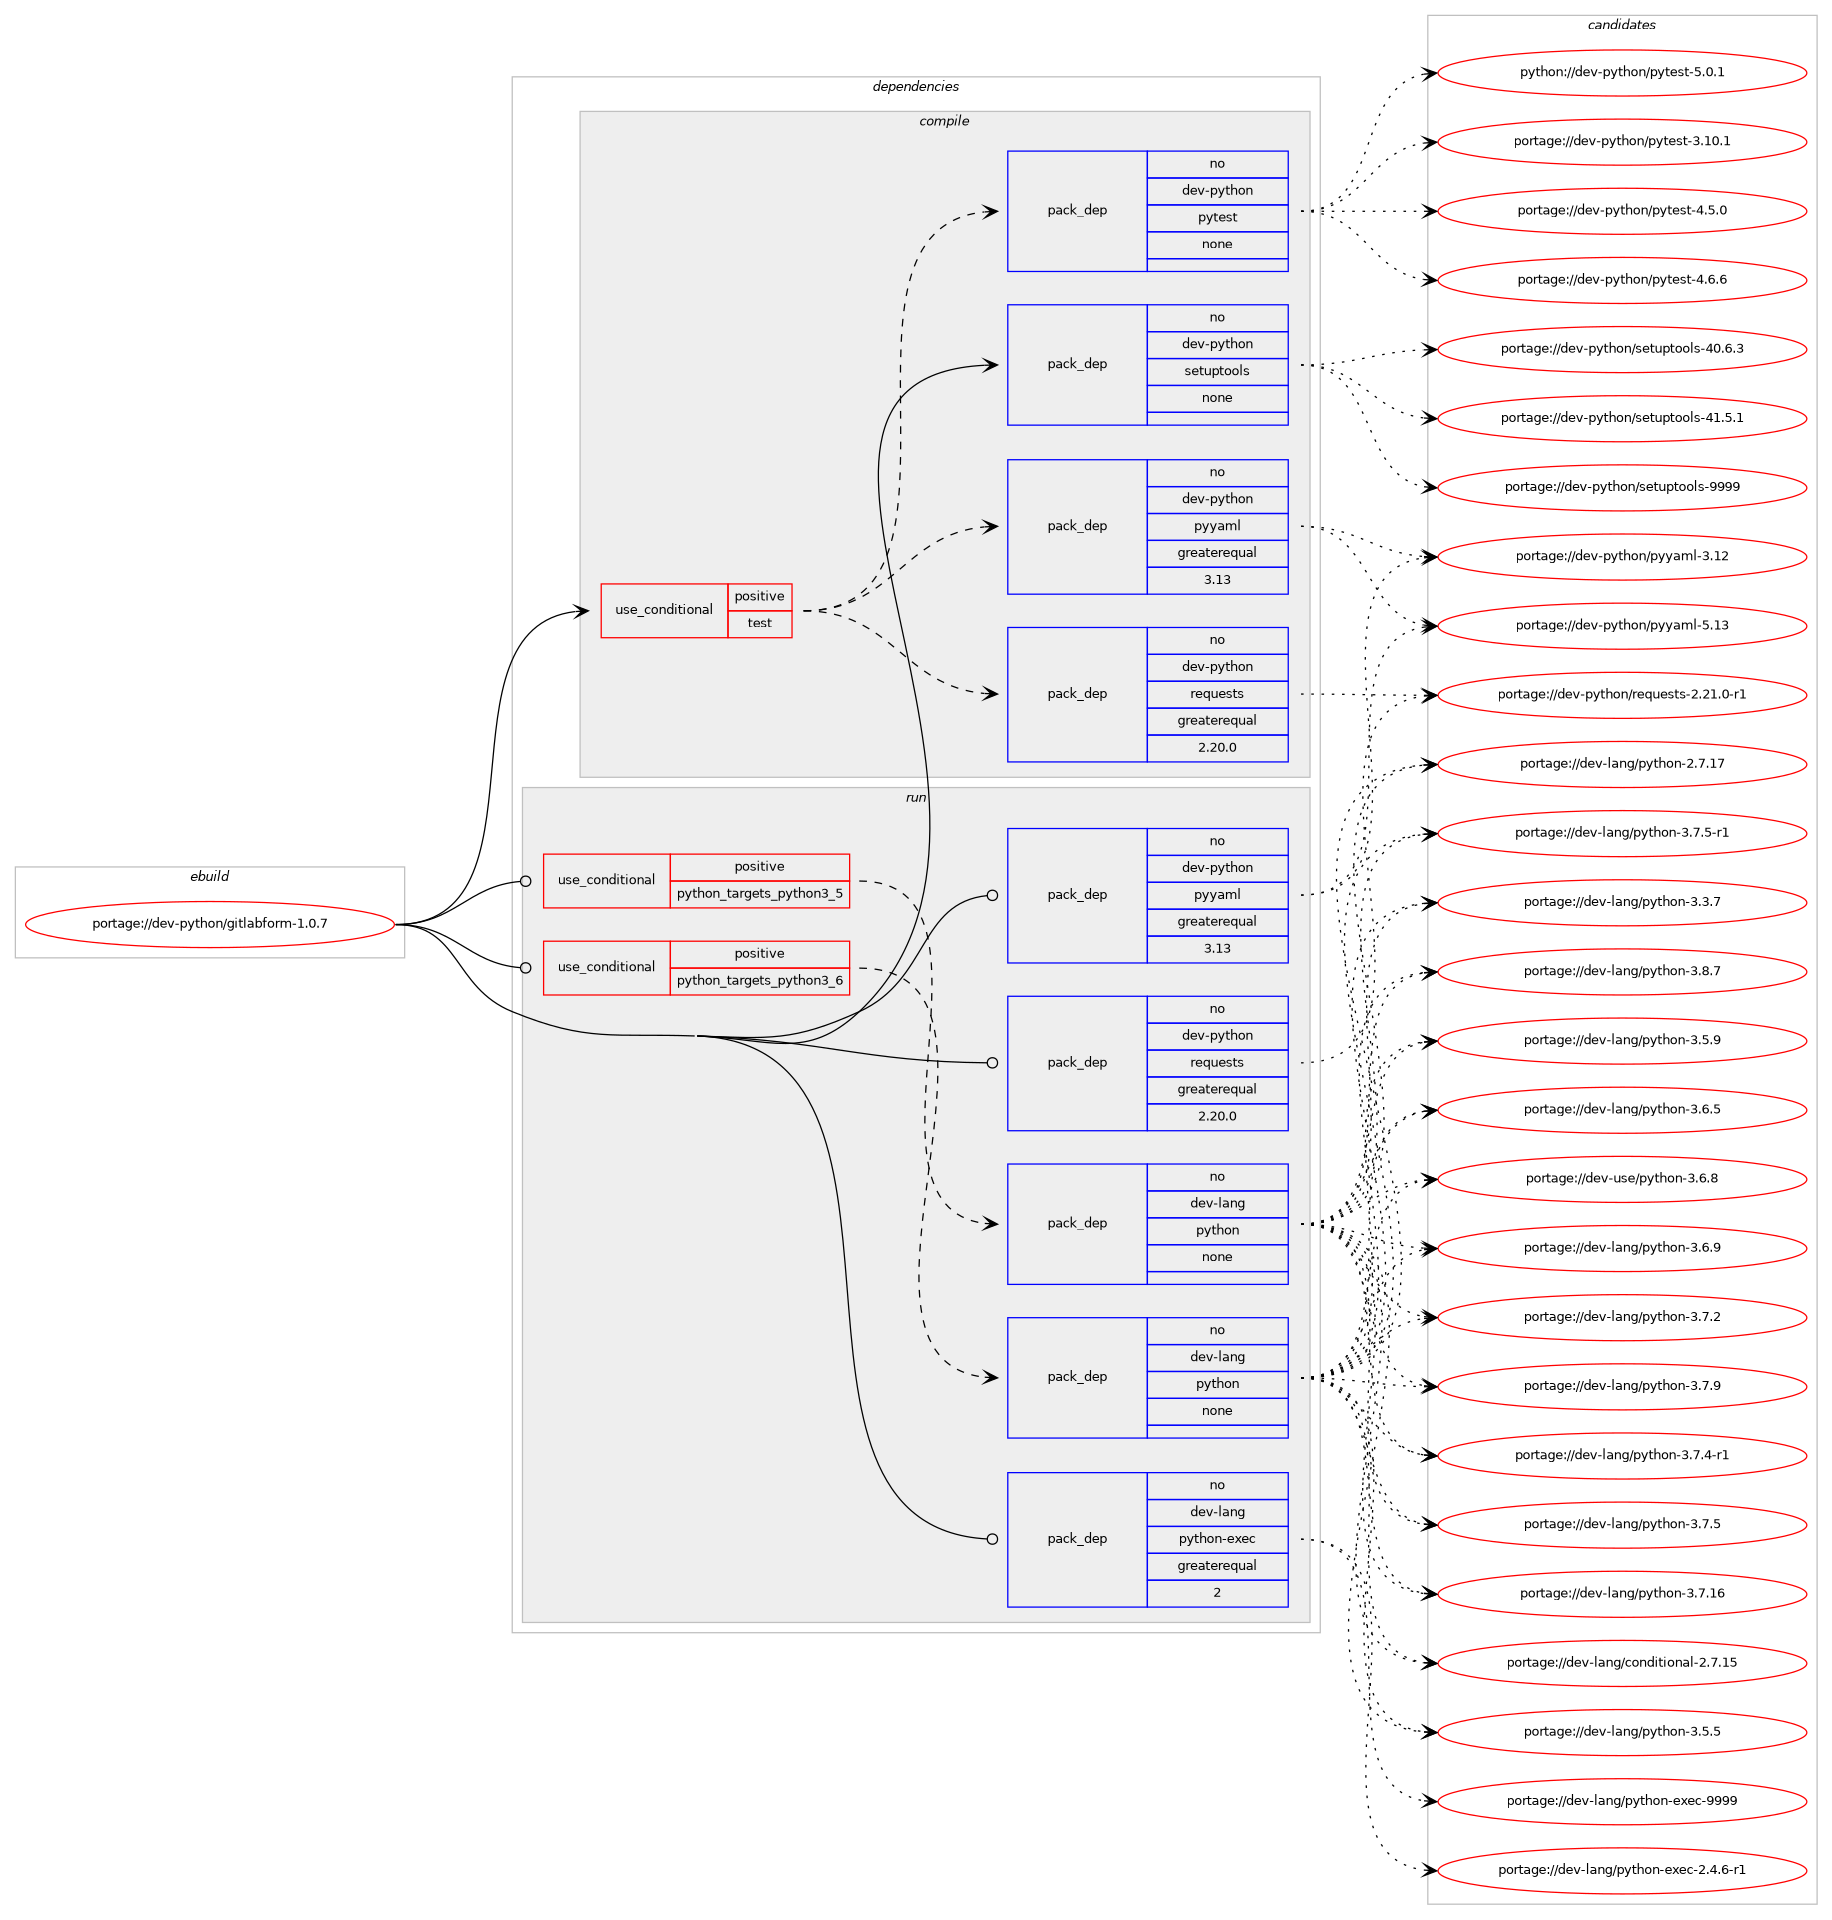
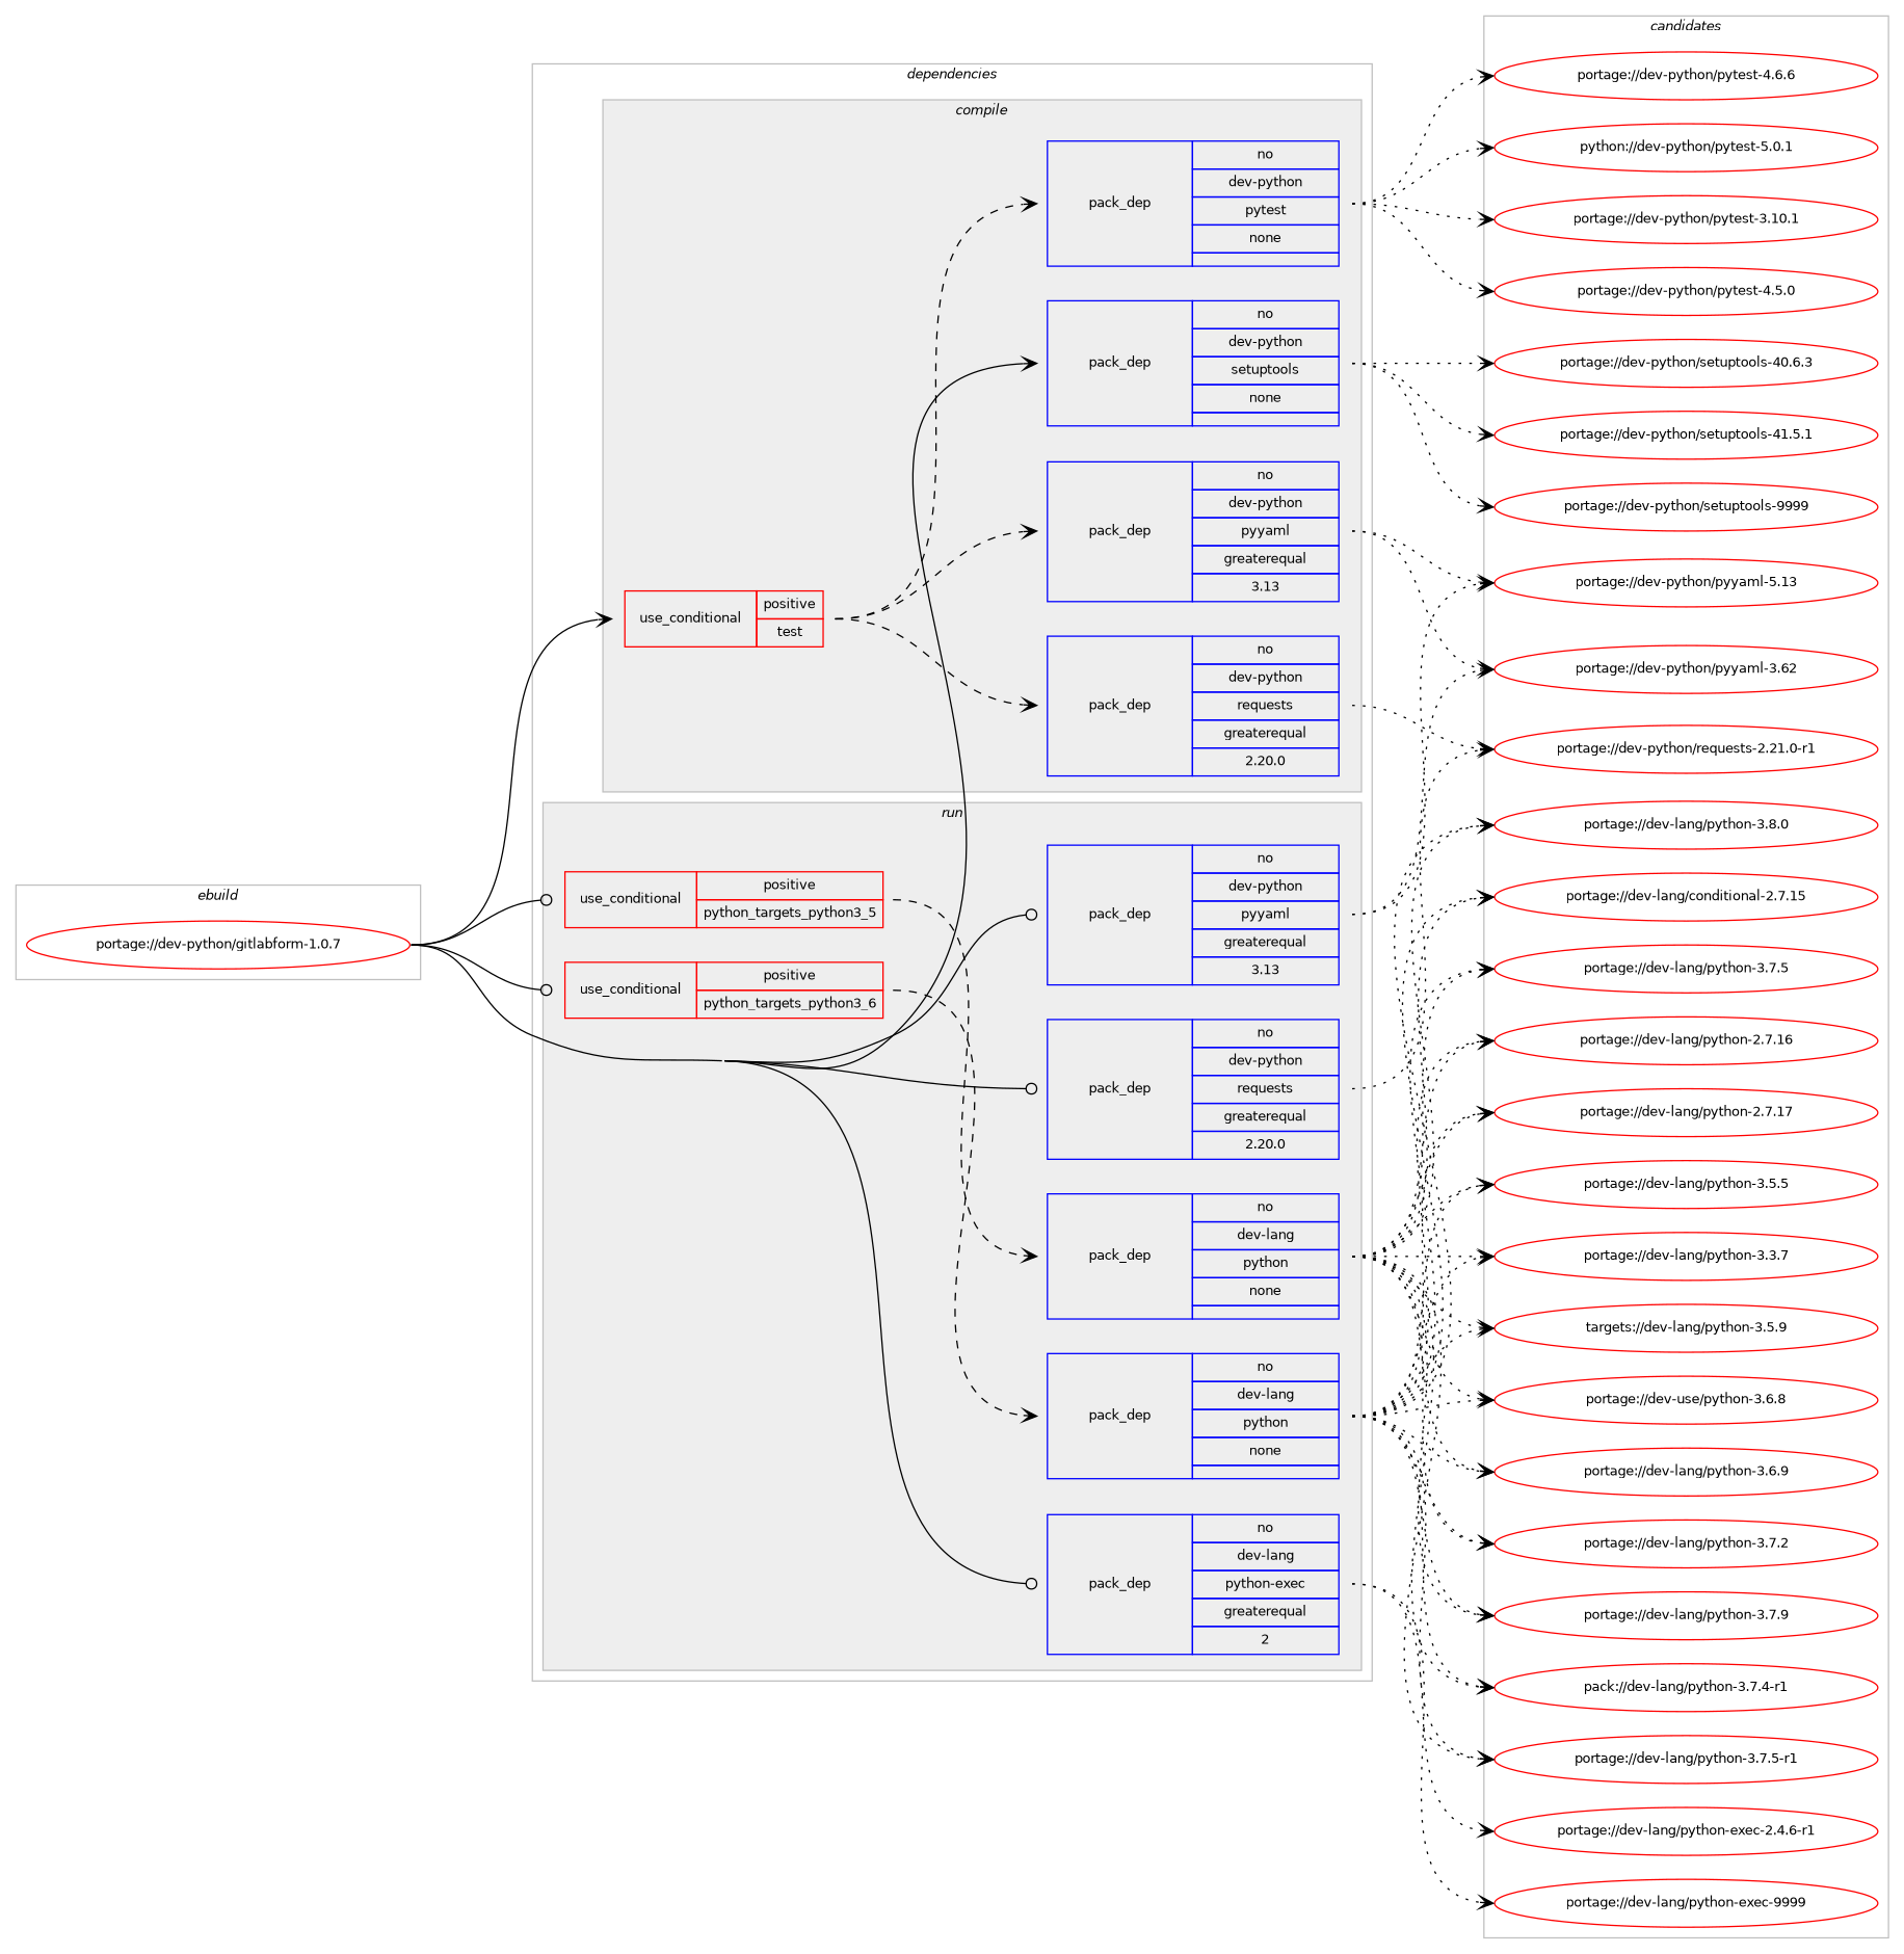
  digraph {
    compound=true
    concentrate=true
    fontname=Helvetica
    fontsize=10
    newrank=true
    rankdir=LR
    ranksep=1.5
    node [color=red fontname=Helvetica fontsize=10]
    edge [arrowhead=vee headport=w style=dotted tailport=e weight=100]
    n1 [label="portage://dev-python/gitlabform-1.0.7" width=4]
    n2 [color=blue label=<<TABLE BORDER="0" CELLBORDER="1" CELLSPACING="0" CELLPADDING="4" WIDTH="220"><TR><TD ROWSPAN="6" CELLPADDING="30">pack_dep</TD></TR><TR><TD WIDTH="110">no</TD></TR><TR><TD>dev-python</TD></TR><TR><TD>pyyaml</TD></TR><TR><TD>greaterequal</TD></TR><TR><TD>3.13</TD></TR></TABLE>> shape=none]
    n3 [color=blue label=<<TABLE BORDER="0" CELLBORDER="1" CELLSPACING="0" CELLPADDING="4" WIDTH="220"><TR><TD ROWSPAN="6" CELLPADDING="30">pack_dep</TD></TR><TR><TD WIDTH="110">no</TD></TR><TR><TD>dev-python</TD></TR><TR><TD>requests</TD></TR><TR><TD>greaterequal</TD></TR><TR><TD>2.20.0</TD></TR></TABLE>> shape=none]
    n4 [color=blue label=<<TABLE BORDER="0" CELLBORDER="1" CELLSPACING="0" CELLPADDING="4" WIDTH="220"><TR><TD ROWSPAN="6" CELLPADDING="30">pack_dep</TD></TR><TR><TD WIDTH="110">no</TD></TR><TR><TD>dev-python</TD></TR><TR><TD>pytest</TD></TR><TR><TD>none</TD></TR><TR><TD></TD></TR></TABLE>> shape=none]
    n5 [label=<<TABLE BORDER="0" CELLBORDER="1" CELLSPACING="0" CELLPADDING="4"><TR><TD ROWSPAN="3" CELLPADDING="10">use_conditional</TD></TR><TR><TD>positive</TD></TR><TR><TD>test</TD></TR></TABLE>> shape=none]
    n6 [color=blue label=<<TABLE BORDER="0" CELLBORDER="1" CELLSPACING="0" CELLPADDING="4" WIDTH="220"><TR><TD ROWSPAN="6" CELLPADDING="30">pack_dep</TD></TR><TR><TD WIDTH="110">no</TD></TR><TR><TD>dev-python</TD></TR><TR><TD>setuptools</TD></TR><TR><TD>none</TD></TR><TR><TD></TD></TR></TABLE>> shape=none]
    n7 [color=blue label=<<TABLE BORDER="0" CELLBORDER="1" CELLSPACING="0" CELLPADDING="4" WIDTH="220"><TR><TD ROWSPAN="6" CELLPADDING="30">pack_dep</TD></TR><TR><TD WIDTH="110">no</TD></TR><TR><TD>dev-lang</TD></TR><TR><TD>python</TD></TR><TR><TD>none</TD></TR><TR><TD></TD></TR></TABLE>> shape=none]
    n8 [label=<<TABLE BORDER="0" CELLBORDER="1" CELLSPACING="0" CELLPADDING="4"><TR><TD ROWSPAN="3" CELLPADDING="10">use_conditional</TD></TR><TR><TD>positive</TD></TR><TR><TD>python_targets_python3_5</TD></TR></TABLE>> shape=none]
    n9 [color=blue label=<<TABLE BORDER="0" CELLBORDER="1" CELLSPACING="0" CELLPADDING="4" WIDTH="220"><TR><TD ROWSPAN="6" CELLPADDING="30">pack_dep</TD></TR><TR><TD WIDTH="110">no</TD></TR><TR><TD>dev-lang</TD></TR><TR><TD>python</TD></TR><TR><TD>none</TD></TR><TR><TD></TD></TR></TABLE>> shape=none]
    n10 [label=<<TABLE BORDER="0" CELLBORDER="1" CELLSPACING="0" CELLPADDING="4"><TR><TD ROWSPAN="3" CELLPADDING="10">use_conditional</TD></TR><TR><TD>positive</TD></TR><TR><TD>python_targets_python3_6</TD></TR></TABLE>> shape=none]
    n11 [color=blue label=<<TABLE BORDER="0" CELLBORDER="1" CELLSPACING="0" CELLPADDING="4" WIDTH="220"><TR><TD ROWSPAN="6" CELLPADDING="30">pack_dep</TD></TR><TR><TD WIDTH="110">no</TD></TR><TR><TD>dev-python</TD></TR><TR><TD>pyyaml</TD></TR><TR><TD>greaterequal</TD></TR><TR><TD>3.13</TD></TR></TABLE>> shape=none]
    n12 [color=blue label=<<TABLE BORDER="0" CELLBORDER="1" CELLSPACING="0" CELLPADDING="4" WIDTH="220"><TR><TD ROWSPAN="6" CELLPADDING="30">pack_dep</TD></TR><TR><TD WIDTH="110">no</TD></TR><TR><TD>dev-lang</TD></TR><TR><TD>python-exec</TD></TR><TR><TD>greaterequal</TD></TR><TR><TD>2</TD></TR></TABLE>> shape=none]
    n13 [color=blue label=<<TABLE BORDER="0" CELLBORDER="1" CELLSPACING="0" CELLPADDING="4" WIDTH="220"><TR><TD ROWSPAN="6" CELLPADDING="30">pack_dep</TD></TR><TR><TD WIDTH="110">no</TD></TR><TR><TD>dev-python</TD></TR><TR><TD>requests</TD></TR><TR><TD>greaterequal</TD></TR><TR><TD>2.20.0</TD></TR></TABLE>> shape=none]
-   n14 [label="portage://dev-python/pyyaml-3.12" width=4]
+   n14 [label="portage://dev-python/pyyaml-3.62" width=4]
    n15 [label="portage://dev-python/pyyaml-5.13" width=4]
    n16 [label="portage://dev-python/requests-2.21.0-r1" width=4]
    n17 [label="portage://dev-python/pytest-3.10.1" width=4]
    n18 [label="portage://dev-python/pytest-4.5.0" width=4]
    n19 [label="portage://dev-python/pytest-4.6.6" width=4]
    n20 [label="python://dev-python/pytest-5.0.1" width=4]
    n21 [label="portage://dev-python/setuptools-40.6.3" width=4]
    n22 [label="portage://dev-python/setuptools-41.5.1" width=4]
    n23 [label="portage://dev-python/setuptools-9999" width=4]
    n24 [label="portage://dev-lang/conditional-2.7.15" width=4]
-   n25 [label="portage://dev-lang/python-3.7.16" width=4]
+   n25 [label="portage://dev-lang/python-2.7.16" width=4]
    n26 [label="portage://dev-lang/python-2.7.17" width=4]
    n27 [label="portage://dev-lang/python-3.5.5" width=4]
    n28 [label="portage://dev-lang/python-3.3.7" width=4]
-   n29 [label="portage://dev-lang/python-3.5.9" width=4]
-   n30 [label="portage://dev-lang/python-3.6.5" width=4]
+   n29 [label="targets://dev-lang/python-3.5.9" width=4]
    n31 [label="portage://dev-use/python-3.6.8" width=4]
    n32 [label="portage://dev-lang/python-3.6.9" width=4]
    n33 [label="portage://dev-lang/python-3.7.2" width=4]
    n34 [label="portage://dev-lang/python-3.7.9" width=4]
-   n35 [label="portage://dev-lang/python-3.7.4-r1" width=4]
+   n35 [label="pack://dev-lang/python-3.7.4-r1" width=4]
    n36 [label="portage://dev-lang/python-3.7.5" width=4]
    n37 [label="portage://dev-lang/python-3.7.5-r1" width=4]
-   n38 [label="portage://dev-lang/python-3.8.7" width=4]
+   n38 [label="portage://dev-lang/python-3.8.0" width=4]
    n39 [label="portage://dev-lang/python-exec-2.4.6-r1" width=4]
    n40 [label="portage://dev-lang/python-exec-9999" width=4]
    subgraph cluster_1 {
      color=gray
      label=<<i>ebuild</i>>
      rank=same
      n1
    }
    subgraph cluster_2 {
      color=gray
      label=<<i>dependencies</i>>
      subgraph cluster_3 {
        color=gray
        fillcolor="#eeeeee"
        label=<<i>compile</i>>
        style=filled
        subgraph sub_4 {
          color=gray
          fillcolor="#eeeeee"
          label=<<i>compile</i>>
          style=filled
          n5
          subgraph sub_5 {
            color=gray
            fillcolor="#eeeeee"
            label=<<i>compile</i>>
            style=filled
            n2
          }
          subgraph sub_6 {
            color=gray
            fillcolor="#eeeeee"
            label=<<i>compile</i>>
            style=filled
            n3
          }
          subgraph sub_7 {
            color=gray
            fillcolor="#eeeeee"
            label=<<i>compile</i>>
            style=filled
            n4
          }
        }
        subgraph sub_8 {
          color=gray
          fillcolor="#eeeeee"
          label=<<i>compile</i>>
          style=filled
          n6
        }
      }
      subgraph cluster_9 {
        color=gray
        fillcolor="#eeeeee"
        label=<<i>compile and run</i>>
        style=filled
      }
      subgraph cluster_10 {
        color=gray
        fillcolor="#eeeeee"
        label=<<i>run</i>>
        style=filled
        subgraph sub_11 {
          color=gray
          fillcolor="#eeeeee"
          label=<<i>run</i>>
          style=filled
          n8
          subgraph sub_12 {
            color=gray
            fillcolor="#eeeeee"
            label=<<i>run</i>>
            style=filled
            n7
          }
        }
        subgraph sub_13 {
          color=gray
          fillcolor="#eeeeee"
          label=<<i>run</i>>
          style=filled
          n10
          subgraph sub_14 {
            color=gray
            fillcolor="#eeeeee"
            label=<<i>run</i>>
            style=filled
            n9
          }
        }
        subgraph sub_15 {
          color=gray
          fillcolor="#eeeeee"
          label=<<i>run</i>>
          style=filled
          n11
        }
        subgraph sub_16 {
          color=gray
          fillcolor="#eeeeee"
          label=<<i>run</i>>
          style=filled
          n12
        }
        subgraph sub_17 {
          color=gray
          fillcolor="#eeeeee"
          label=<<i>run</i>>
          style=filled
          n13
        }
      }
    }
    subgraph cluster_18 {
      color=gray
      label=<<i>candidates</i>>
      rank=same
      subgraph sub_19 {
        color=black
        label=<<i>candidates</i>>
        nodesep=1
        rank=same
        n14
        n15
      }
      subgraph sub_20 {
        color=black
        label=<<i>candidates</i>>
        nodesep=1
        rank=same
        n16
      }
      subgraph sub_21 {
        color=black
        label=<<i>candidates</i>>
        nodesep=1
        rank=same
        n17
        n18
        n19
        n20
      }
      subgraph sub_22 {
        color=black
        label=<<i>candidates</i>>
        nodesep=1
        rank=same
        n21
        n22
        n23
      }
      subgraph sub_23 {
        color=black
        label=<<i>candidates</i>>
        nodesep=1
        rank=same
        n24
        n25
        n26
        n27
        n28
        n29
-       n30
        n31
        n32
        n33
        n34
        n35
        n36
        n37
        n38
      }
      subgraph sub_24 {
        color=black
        label=<<i>candidates</i>>
        nodesep=1
        rank=same
        n24
        n25
        n26
        n27
        n28
        n29
-       n30
        n31
        n32
        n33
        n34
        n35
        n36
        n37
        n38
      }
      subgraph sub_25 {
        color=black
        label=<<i>candidates</i>>
        nodesep=1
        rank=same
        n39
        n40
      }
      subgraph sub_26 {
        color=black
        label=<<i>candidates</i>>
        nodesep=1
        rank=same
        n14
        n15
      }
      subgraph sub_27 {
        color=black
        label=<<i>candidates</i>>
        nodesep=1
        rank=same
        n16
      }
    }
    n1 -> n5 [style=solid weight=20]
    n1 -> n6 [style=solid weight=20]
    n1 -> n8 [arrowhead=odot style=solid weight=20]
    n1 -> n10 [arrowhead=odot style=solid weight=20]
    n1 -> n11 [arrowhead=odot style=solid weight=20]
    n1 -> n12 [arrowhead=odot style=solid weight=20]
    n1 -> n13 [arrowhead=odot style=solid weight=20]
    n2 -> n14
    n2 -> n15
    n3 -> n16
    n4 -> n17
    n4 -> n18
    n4 -> n19
    n4 -> n20
    n5 -> n2 [style=dashed weight=20]
    n5 -> n3 [style=dashed weight=20]
    n5 -> n4 [style=dashed weight=20]
    n6 -> n21
    n6 -> n22
    n6 -> n23
    n7 -> n24
    n7 -> n25
    n7 -> n26
    n7 -> n27
    n7 -> n28
    n7 -> n29
-   n7 -> n30
    n7 -> n31
    n7 -> n32
    n7 -> n33
    n7 -> n34
    n7 -> n35
    n7 -> n36
    n7 -> n37
    n7 -> n38
    n8 -> n7 [style=dashed weight=20]
    n9 -> n24
    n9 -> n25
    n9 -> n26
    n9 -> n27
    n9 -> n28
    n9 -> n29
-   n9 -> n30
    n9 -> n31
    n9 -> n32
    n9 -> n33
    n9 -> n34
    n9 -> n35
    n9 -> n36
    n9 -> n37
    n9 -> n38
    n10 -> n9 [style=dashed weight=20]
    n11 -> n14
    n11 -> n15
    n12 -> n39
    n12 -> n40
    n13 -> n16
  }
